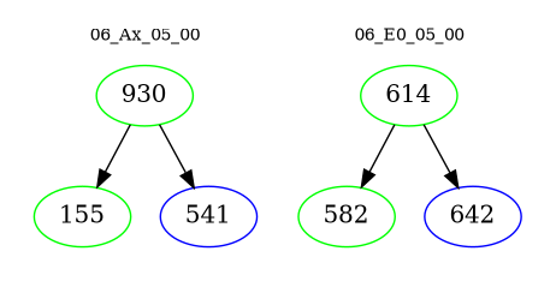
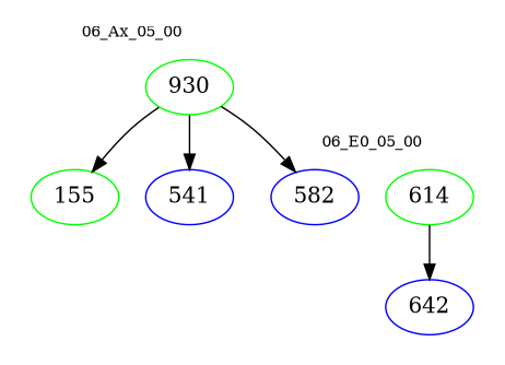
  digraph {
    node [color=green]
    edge [color=black]
    n1 [label=930]
    n2 [label=155]
    n3 [color=blue label=541]
    n4 [label=614]
-   n5 [label=582]
+   n5 [color=blue label=582]
    n6 [color=blue label=642]
    subgraph cluster_1 {
      color=white
      fontsize=10
      label="06_Ax_05_00"
      n1
      n2
      n3
    }
    subgraph cluster_2 {
      color=white
      fontsize=10
      label="06_E0_05_00"
      n4
      n5
      n6
    }
    n1 -> n2
    n1 -> n3
-   n4 -> n5
+   n1 -> n5
    n4 -> n6
  }
